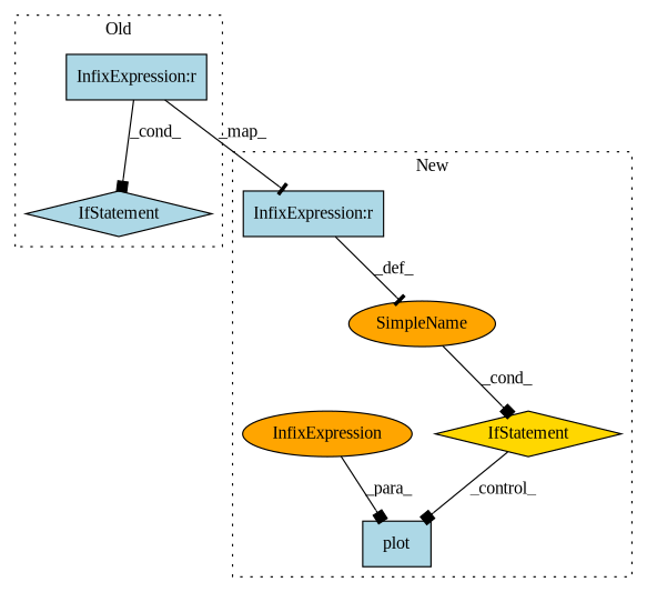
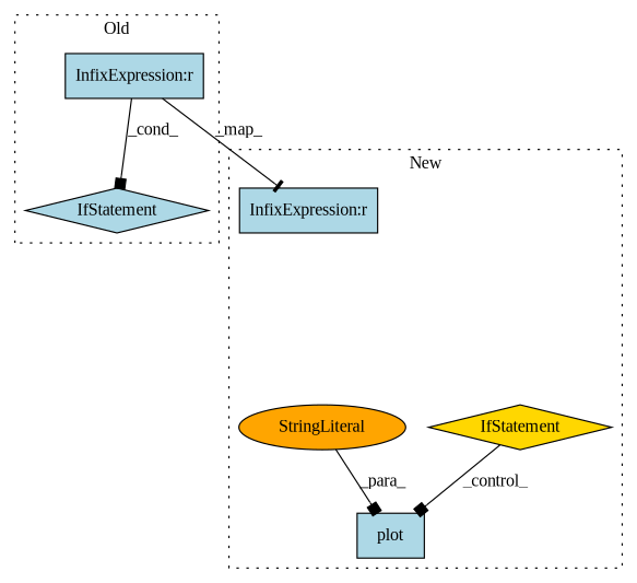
  digraph {
    fontname="Liberation Serif"
    node [a=25 fillcolor=lightblue fontname="Liberation Serif" l="4,2" shape=box style=filled]
    edge [arrowhead=box fontname="Liberation Serif"]
    n1 [label=IfStatement s="16013,16023" shape=diamond]
    n2 [a=27 l=4 label="InfixExpression:r" s=16018]
    n3 [a=32 l="5,1" label=plot s="16218,16237"]
    n4 [fillcolor=gold label=IfStatement s="15771,15781" shape=diamond]
-   n5 [a=42 fillcolor=orange label=SimpleName shape=ellipse l=""]
    n6 [a=27 l=4 label="InfixExpression:r" s=15776]
-   n7 [a=45 fillcolor=orange l=5 label=InfixExpression s=16232 shape=ellipse]
+   n7 [a=45 fillcolor=orange l=5 label=StringLiteral s=16232 shape=ellipse]
    subgraph cluster_1 {
      label=Old
      style=dotted
      n1
      n2
    }
    subgraph cluster_2 {
      label=New
      style=dotted
      n3
      n4
-     n5
      n6
      n7
    }
    n2 -> n1 [label=_cond_]
    n2 -> n6 [arrowhead=tee label=_map_]
    n4 -> n3 [label=_control_]
-   n5 -> n4 [label=_cond_]
-   n6 -> n5 [arrowhead=tee label=_def_]
    n7 -> n3 [label=_para_]
  }
